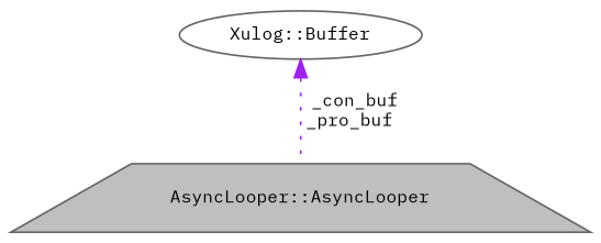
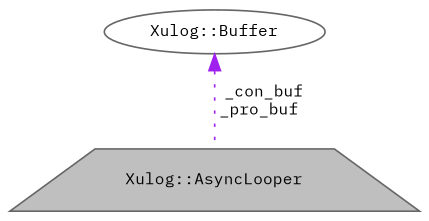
  digraph {
    fontname="IBM Plex Mono"
    node [color=gray40 fontname="IBM Plex Mono" fontsize=10 style=filled]
-   n1 [fillcolor=grey75 fontcolor=black height=0.2 label="AsyncLooper::AsyncLooper" shape=trapezium width=0.4]
+   n1 [fillcolor=grey75 fontcolor=black height=0.2 label="Xulog::AsyncLooper" shape=trapezium width=0.4]
    n2 [fillcolor=white height=0.2 label="Xulog::Buffer" shape=ellipse width=0.4]
    n2 -> n1 [color=purple dir=back fontname="IBM Plex Mono" fontsize=10 label=" _con_buf\n_pro_buf" labelfontname=Helvetica labelfontsize=10 style=dotted]
  }
